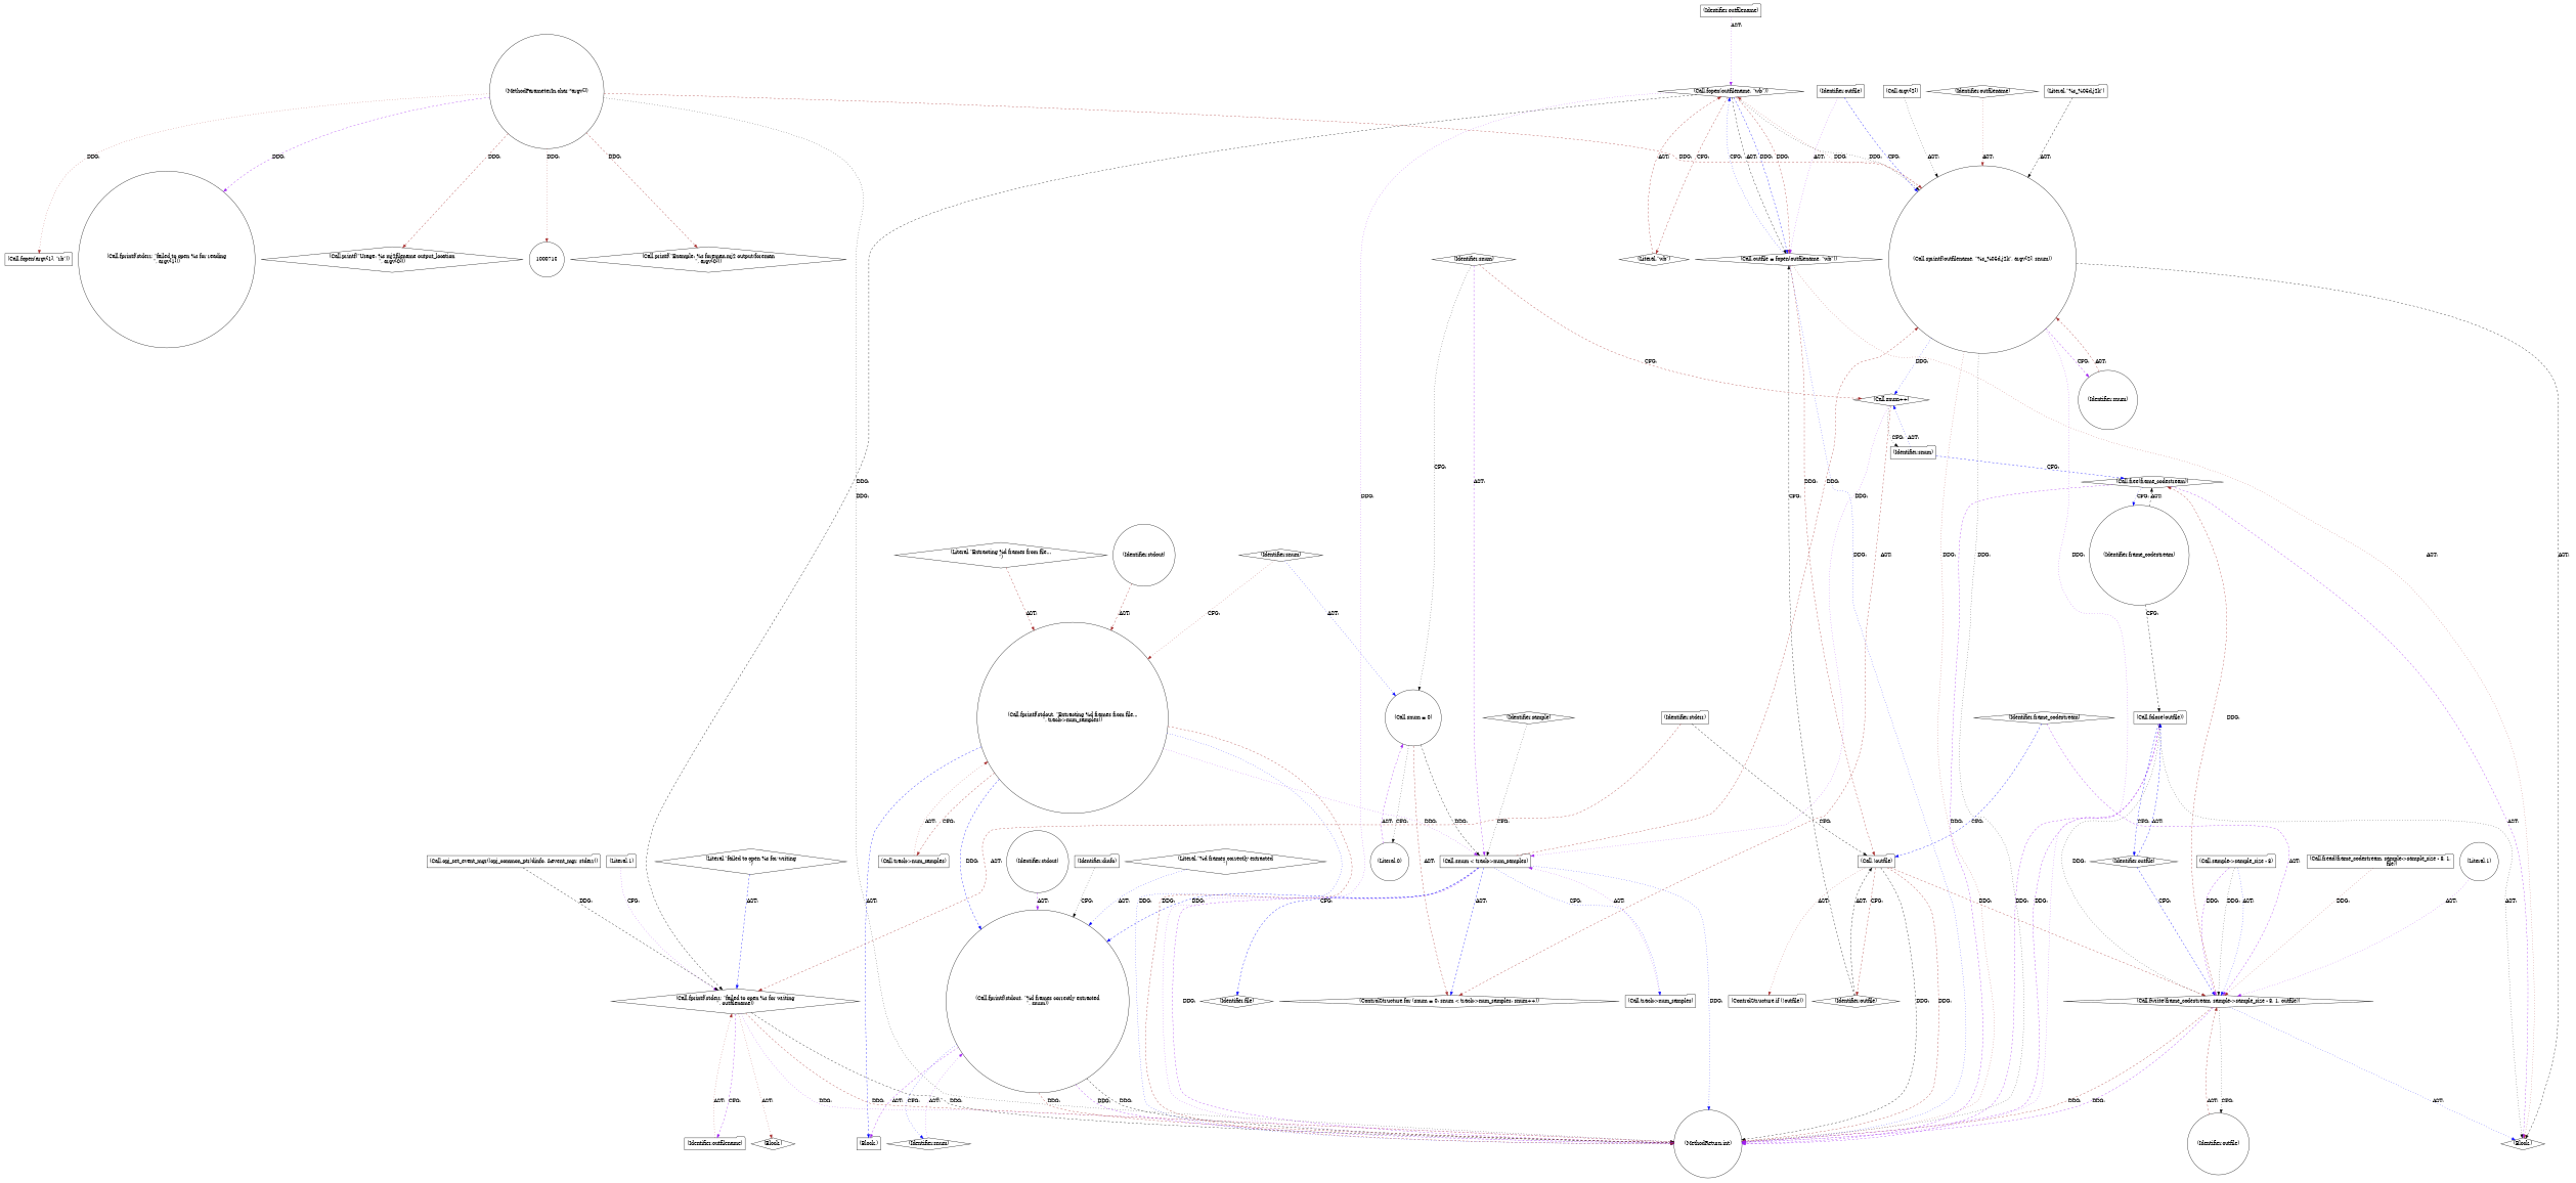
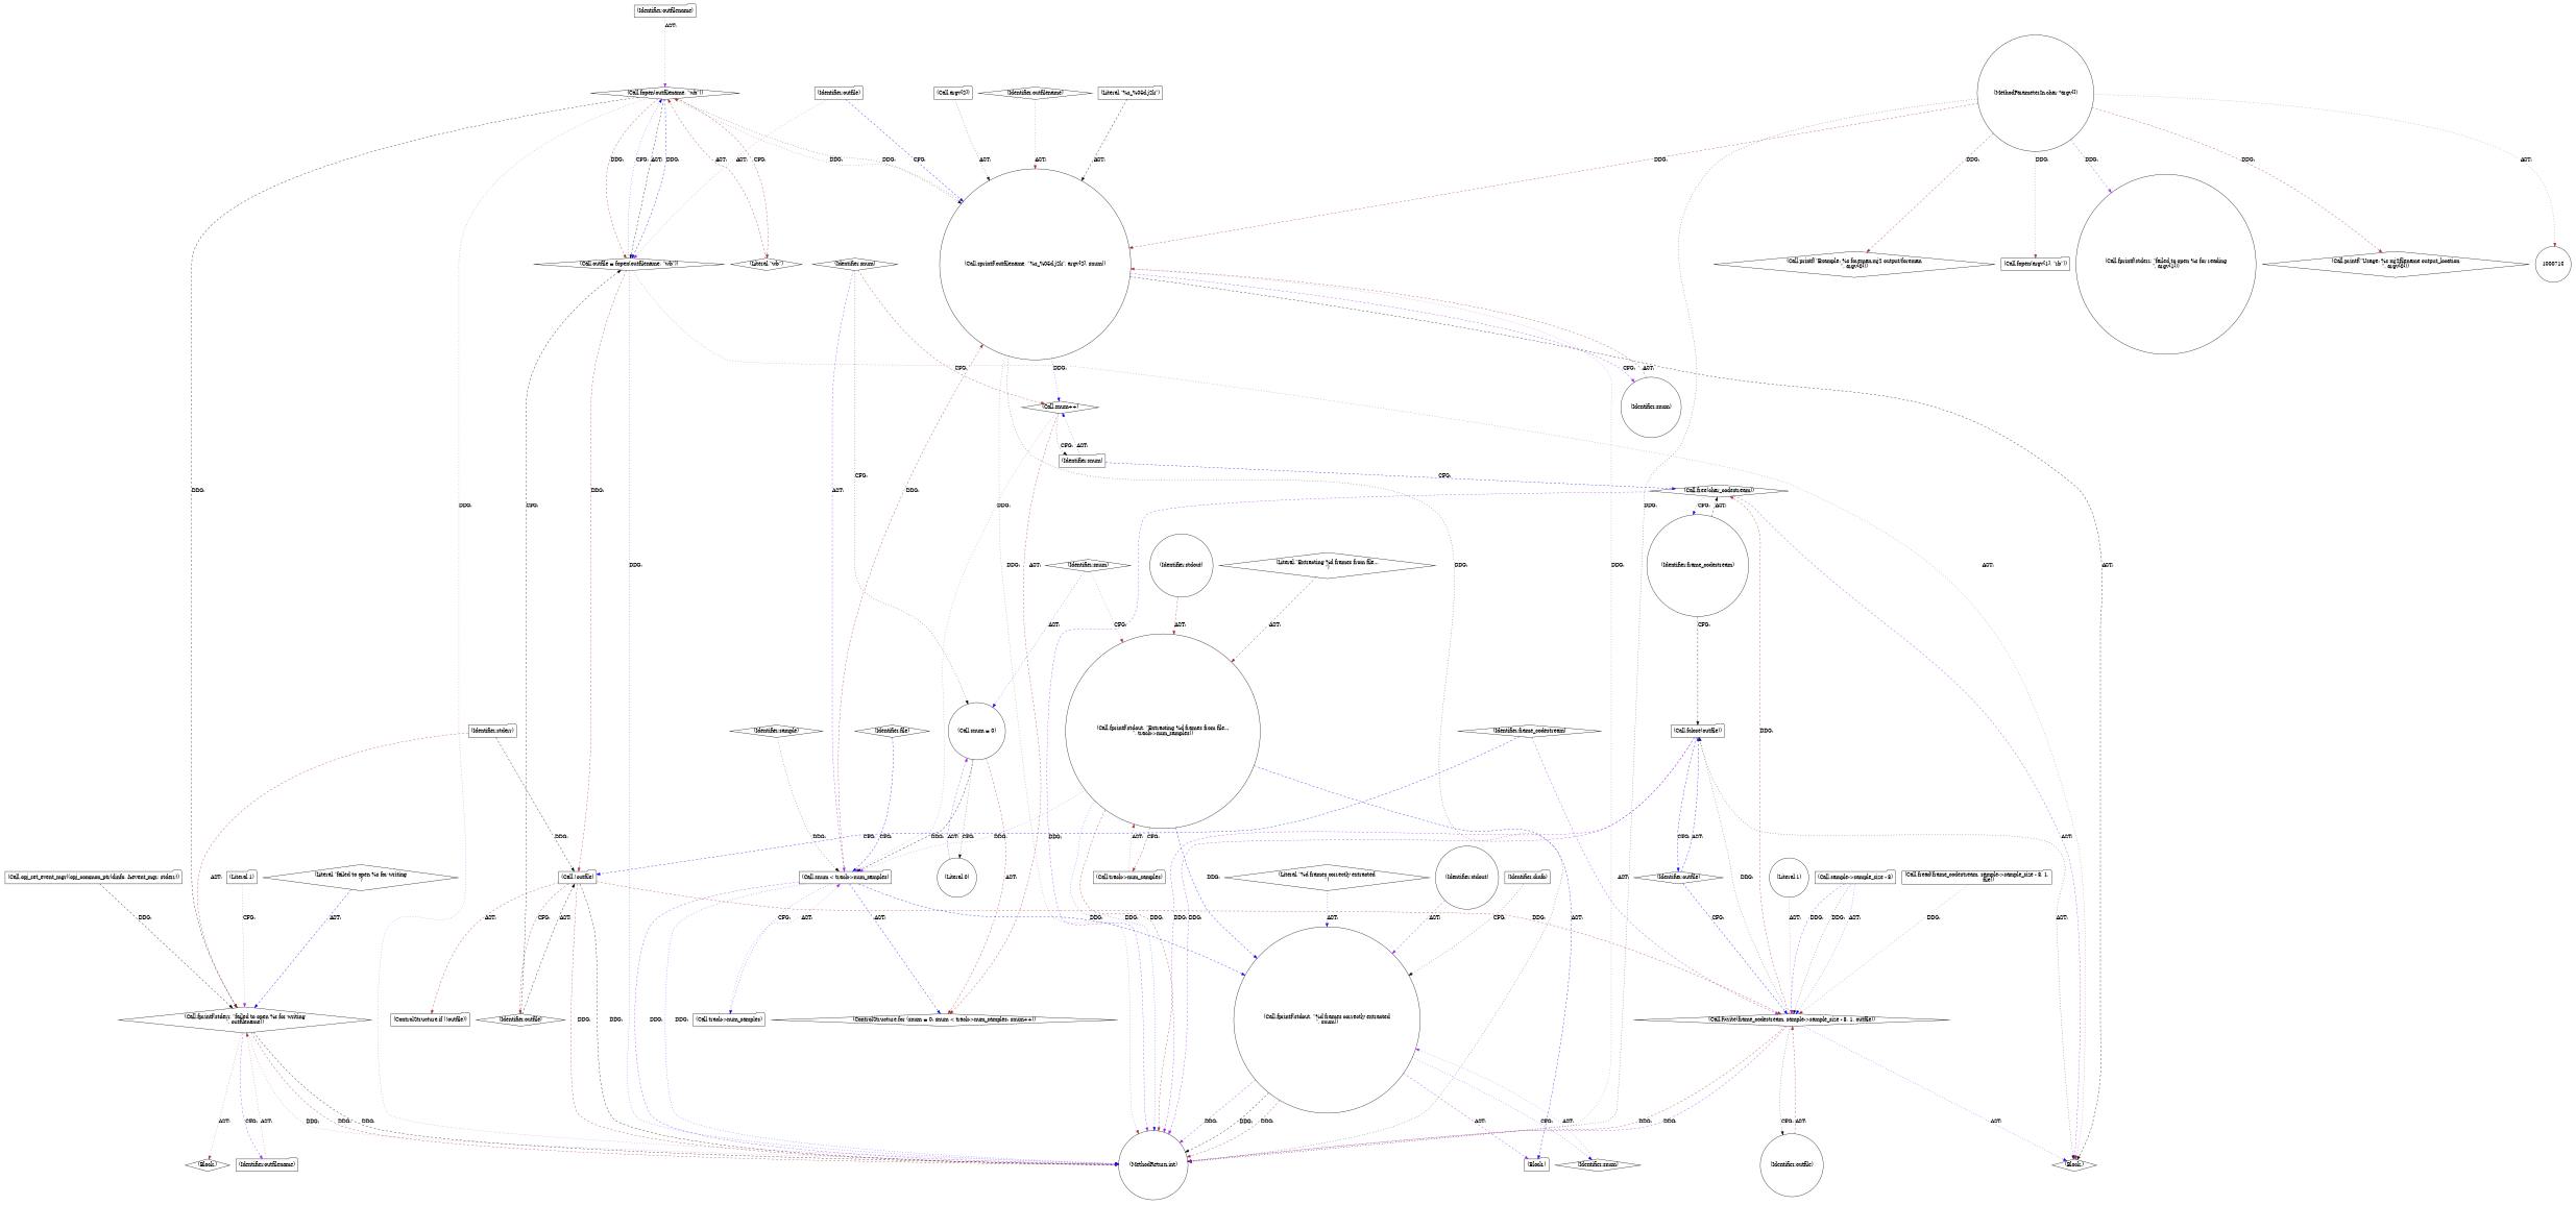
  digraph {
    node [shape=diamond]
    edge [color=brown style=dashed]
    n1 [label="(Call,fopen(outfilename, \"wb\"))"]
    n2 [label="(Call,sprintf(outfilename, \"%s_%05d.j2k\", argv[2], snum))" shape=circle]
    n3 [label="(Call,outfile = fopen(outfilename, \"wb\"))"]
    n4 [label="(Call,fprintf(stderr, \"failed to open %s for writing\n\", outfilename))"]
    n5 [label="(MethodReturn,int)" shape=circle]
    n6 [label="(Literal,\"wb\")"]
    n7 [label="(Call,snum++)"]
    n8 [label="(Block,)"]
    n9 [label="(Identifier,snum)" shape=circle]
    n10 [label="(Call,!outfile)" shape=folder]
    n11 [label="(Block,)"]
    n12 [label="(Identifier,outfilename)" shape=folder]
    n13 [label="(Call,snum < track->num_samples)" shape=folder]
    n14 [label="(ControlStructure,for (snum = 0; snum < track->num_samples; snum++))"]
    n15 [label="(Identifier,snum)" shape=folder]
    n16 [label="(MethodParameterIn,char *argv[])" shape=circle]
    n17 [label="(Call,printf(\"Example: %s foreman.mj2 output/foreman\n\", argv[0]))"]
    n18 [label="(Call,fopen(argv[1], \"rb\"))" shape=folder]
    n19 [label="(Call,fprintf(stderr, \"failed to open %s for reading\n\", argv[1]))" shape=circle]
    n20 [label="(Call,printf(\"Usage: %s mj2filename output_location\n\", argv[0]))"]
    n21 [label=1000710 shape=circle]
    n22 [label="(Call,fprintf(stdout, \"%d frames correctly extracted\n\", snum))" shape=circle]
    n23 [label="(Call,track->num_samples)" shape=folder]
    n24 [label="(Block,)" shape=folder]
    n25 [label="(Identifier,snum)"]
-   n26 [label="(Call,free(frame_codestream))"]
+   n26 [label="(Call,free(char_codestream))"]
    n27 [label="(Call,snum = 0)" shape=circle]
    n28 [label="(Literal,0)" shape=circle]
    n29 [label="(Call,fprintf(stdout, \"Extracting %d frames from file...\n\", track->num_samples))" shape=circle]
    n30 [label="(Call,track->num_samples)" shape=folder]
    n31 [label="(Call,fwrite(frame_codestream, sample->sample_size - 8, 1, outfile))"]
    n32 [label="(ControlStructure,if (!outfile))" shape=folder]
    n33 [label="(Identifier,outfile)"]
    n34 [label="(Call,fclose(outfile))" shape=folder]
    n35 [label="(Identifier,outfile)" shape=circle]
    n36 [label="(Identifier,outfile)"]
    n37 [label="(Identifier,frame_codestream)" shape=circle]
    n38 [label="(Identifier,stderr)" shape=folder]
    n39 [label="(Literal,\"%s_%05d.j2k\")" shape=folder]
    n40 [label="(Identifier,outfile)" shape=folder]
    n41 [label="(Call,argv[2])" shape=folder]
    n42 [label="(Literal,1)" shape=folder]
    n43 [label="(Identifier,dinfo)" shape=folder]
    n44 [label="(Literal,1)" shape=circle]
    n45 [label="(Identifier,outfilename)" shape=folder]
    n46 [label="(Identifier,frame_codestream)"]
    n47 [label="(Literal,\"failed to open %s for writing\n\")"]
    n48 [label="(Identifier,file)"]
    n49 [label="(Identifier,outfilename)"]
    n50 [label="(Literal,\"%d frames correctly extracted\n\")"]
    n51 [label="(Identifier,sample)"]
    n52 [label="(Identifier,snum)"]
    n53 [label="(Identifier,stdout)" shape=circle]
    n54 [label="(Call,sample->sample_size - 8)" shape=folder]
    n55 [label="(Identifier,stdout)" shape=circle]
    n56 [label="(Call,fread(frame_codestream, sample->sample_size - 8, 1,\n               file))" shape=folder]
    n57 [label="(Literal,\"Extracting %d frames from file...\n\")"]
    n58 [label="(Call,opj_set_event_mgr((opj_common_ptr)dinfo, &event_mgr, stderr))" shape=folder]
    n59 [label="(Identifier,snum)"]
    n1 -> n2 [color=black label="DDG: " style=dotted]
    n1 -> n3 [color=black label="AST: "]
    n1 -> n3 [color=blue label="DDG: "]
    n1 -> n3 [label="DDG: "]
    n1 -> n4 [color=black label="DDG: "]
    n1 -> n5 [color=purple label="DDG: " style=dotted]
    n1 -> n6 [label="CFG: "]
    n2 -> n1 [label="DDG: " style=dotted]
    n2 -> n5 [label="DDG: " style=dotted]
    n2 -> n5 [color=purple label="DDG: " style=dotted]
    n2 -> n5 [color=black label="DDG: " style=dotted]
    n2 -> n7 [color=blue label="DDG: " style=dotted]
    n2 -> n8 [color=black label="AST: "]
    n2 -> n9 [color=purple label="CFG: "]
    n3 -> n1 [color=blue label="CFG: " style=dotted]
    n3 -> n5 [color=blue label="DDG: " style=dotted]
    n3 -> n8 [label="AST: " style=dotted]
    n3 -> n10 [label="DDG: "]
    n4 -> n5 [color=black label="DDG: "]
    n4 -> n5 [color=purple label="DDG: " style=dotted]
    n4 -> n5 [label="DDG: "]
    n4 -> n11 [label="AST: " style=dotted]
    n4 -> n12 [color=purple label="CFG: "]
    n6 -> n1 [label="AST: "]
    n7 -> n13 [color=purple label="DDG: " style=dotted]
    n7 -> n14 [label="AST: "]
    n7 -> n15 [color=black label="CFG: " style=dotted]
    n9 -> n2 [label="AST: "]
    n10 -> n5 [color=black label="DDG: "]
    n10 -> n5 [label="DDG: "]
    n10 -> n31 [label="DDG: "]
-   n10 -> n32 [label="AST: " style=dotted]
+   n10 -> n32 [label="AST: "]
    n10 -> n33 [label="CFG: "]
    n12 -> n4 [label="AST: " style=dotted]
    n13 -> n2 [label="DDG: "]
    n13 -> n5 [color=purple label="DDG: "]
    n13 -> n5 [color=blue label="DDG: " style=dotted]
    n13 -> n14 [color=blue label="AST: "]
    n13 -> n22 [color=blue label="DDG: "]
    n13 -> n23 [color=blue label="CFG: " style=dotted]
    n15 -> n7 [color=blue label="AST: " style=dotted]
    n15 -> n26 [color=blue label="CFG: "]
    n16 -> n2 [label="DDG: "]
    n16 -> n5 [color=black label="DDG: " style=dotted]
    n16 -> n17 [label="DDG: "]
    n16 -> n18 [label="DDG: " style=dotted]
    n16 -> n19 [color=purple label="DDG: "]
    n16 -> n20 [label="DDG: "]
-   n16 -> n21 [label="DDG: " style=dotted]
+   n16 -> n21 [label="AST: " style=dotted]
    n22 -> n5 [color=black label="DDG: "]
    n22 -> n5 [label="DDG: "]
    n22 -> n5 [color=purple label="DDG: "]
    n22 -> n24 [color=purple label="AST: "]
    n22 -> n25 [color=blue label="CFG: " style=dotted]
    n23 -> n13 [color=purple label="AST: " style=dotted]
    n25 -> n22 [color=purple label="AST: " style=dotted]
    n26 -> n5 [color=purple label="DDG: "]
    n26 -> n8 [color=purple label="AST: "]
    n26 -> n37 [color=blue label="CFG: " style=dotted]
    n27 -> n13 [color=black label="DDG: "]
    n27 -> n14 [label="AST: "]
    n27 -> n28 [color=black label="CFG: " style=dotted]
    n28 -> n27 [color=purple label="AST: "]
    n29 -> n5 [color=blue label="DDG: " style=dotted]
    n29 -> n5 [label="DDG: "]
    n29 -> n13 [color=purple label="DDG: " style=dotted]
    n29 -> n22 [color=blue label="DDG: "]
    n29 -> n24 [color=blue label="AST: "]
    n29 -> n30 [label="CFG: "]
    n30 -> n29 [label="AST: " style=dotted]
    n31 -> n5 [label="DDG: "]
    n31 -> n5 [color=purple label="DDG: "]
    n31 -> n8 [color=blue label="AST: " style=dotted]
    n31 -> n26 [label="DDG: "]
    n31 -> n34 [color=black label="DDG: " style=dotted]
    n31 -> n35 [color=black label="CFG: " style=dotted]
    n33 -> n3 [color=black label="CFG: "]
    n33 -> n10 [color=black label="AST: "]
    n34 -> n5 [color=purple label="DDG: "]
    n34 -> n5 [color=purple label="DDG: "]
    n34 -> n8 [color=black label="AST: " style=dotted]
    n34 -> n36 [color=blue label="CFG: "]
    n35 -> n31 [label="AST: "]
    n36 -> n31 [color=blue label="CFG: "]
    n36 -> n34 [color=blue label="AST: "]
    n37 -> n26 [color=black label="AST: "]
    n37 -> n34 [color=black label="CFG: "]
    n38 -> n4 [label="AST: "]
-   n38 -> n10 [color=black label="CFG: "]
+   n38 -> n10 [color=black label="DDG: "]
    n39 -> n2 [color=black label="AST: "]
    n40 -> n2 [color=blue label="CFG: "]
    n40 -> n3 [color=purple label="AST: " style=dotted]
    n41 -> n2 [color=black label="AST: " style=dotted]
    n42 -> n4 [color=purple label="CFG: " style=dotted]
    n43 -> n22 [color=black label="CFG: " style=dotted]
    n44 -> n31 [color=purple label="AST: " style=dotted]
    n45 -> n1 [color=purple label="AST: " style=dotted]
    n46 -> n10 [color=blue label="CFG: "]
    n46 -> n31 [color=purple label="AST: "]
    n47 -> n4 [color=blue label="AST: "]
-   n13 -> n48 [color=blue label="CFG: "]
+   n48 -> n13 [color=blue label="CFG: "]
    n49 -> n2 [label="AST: " style=dotted]
    n50 -> n22 [color=blue label="AST: " style=dotted]
-   n51 -> n13 [color=black label="CFG: " style=dotted]
+   n51 -> n13 [color=black label="DDG: " style=dotted]
    n52 -> n7 [label="CFG: "]
    n52 -> n13 [color=purple label="AST: "]
    n52 -> n27 [color=black label="CFG: " style=dotted]
    n53 -> n29 [label="AST: "]
    n54 -> n31 [color=blue label="AST: " style=dotted]
    n54 -> n31 [color=purple label="DDG: "]
    n54 -> n31 [color=black label="DDG: " style=dotted]
    n55 -> n22 [color=purple label="AST: "]
    n56 -> n31 [label="DDG: " style=dotted]
    n57 -> n29 [label="AST: "]
    n58 -> n4 [color=black label="DDG: "]
    n59 -> n27 [color=blue label="AST: " style=dotted]
    n59 -> n29 [label="CFG: " style=dotted]
  }
